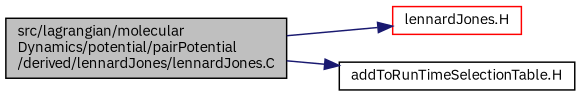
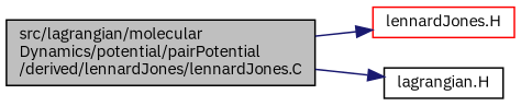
  digraph {
    rankdir=LR
    fontname="IBM Plex Sans"
    node [color=black fontname="IBM Plex Sans" fontsize=10 shape=record]
    edge [color=midnightblue fontname="IBM Plex Sans" fontsize=10 labelfontname=FreeSans labelfontsize=10 style=solid]
    n1 [fillcolor=grey75 fontcolor=black height=0.2 label="src/lagrangian/molecular\lDynamics/potential/pairPotential\l/derived/lennardJones/lennardJones.C" style=filled width=0.4]
    n2 [color=red height=0.2 label="lennardJones.H" width=0.4]
-   n3 [height=0.2 label="addToRunTimeSelectionTable.H" width=0.4]
+   n3 [height=0.2 label="lagrangian.H" width=0.4]
    n1 -> n2
    n1 -> n3
  }
